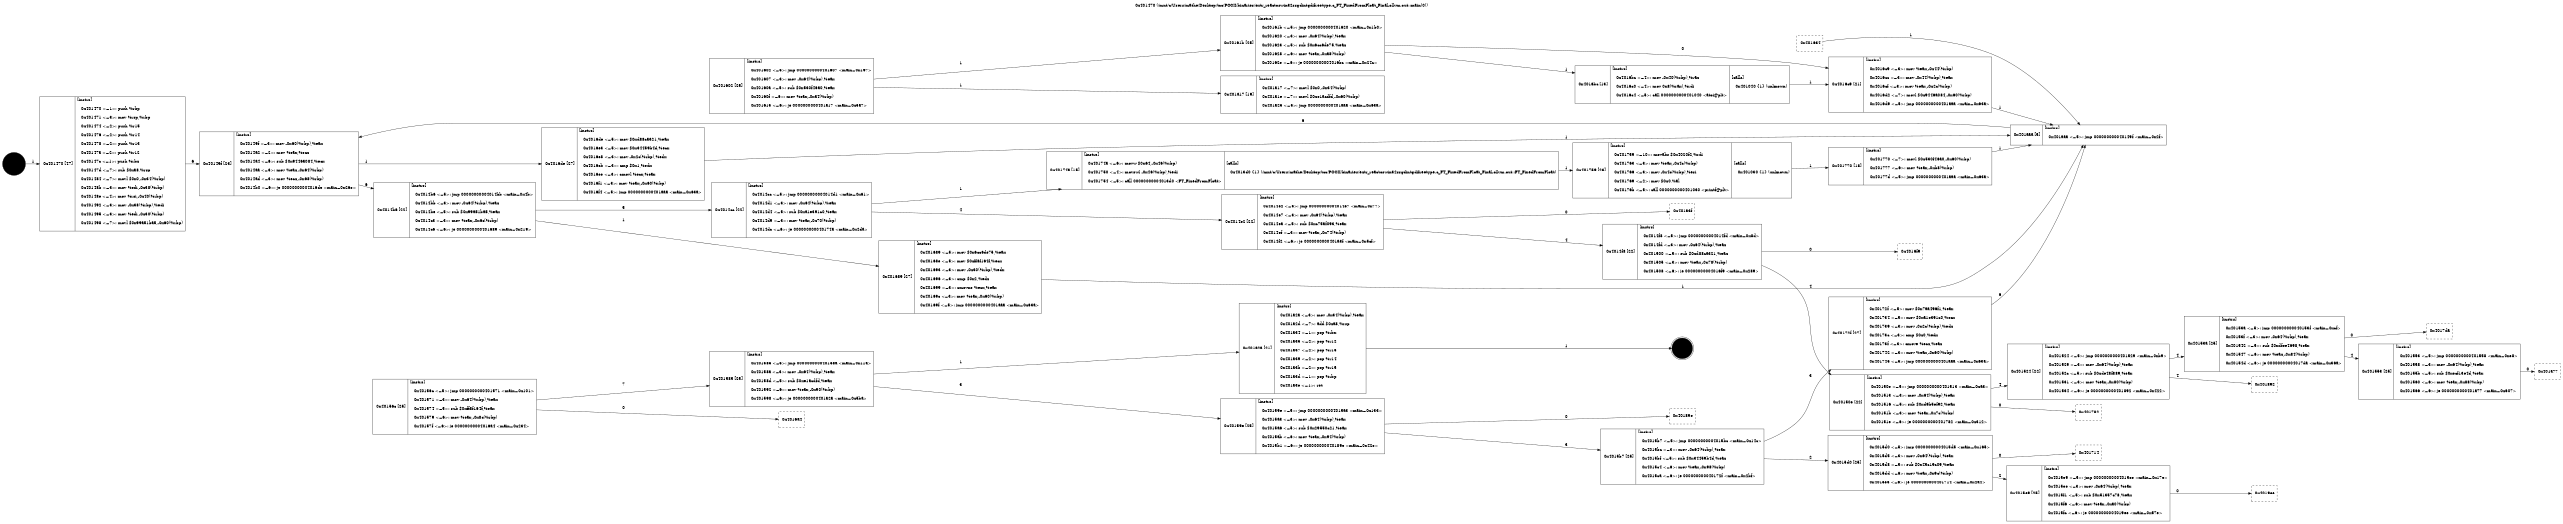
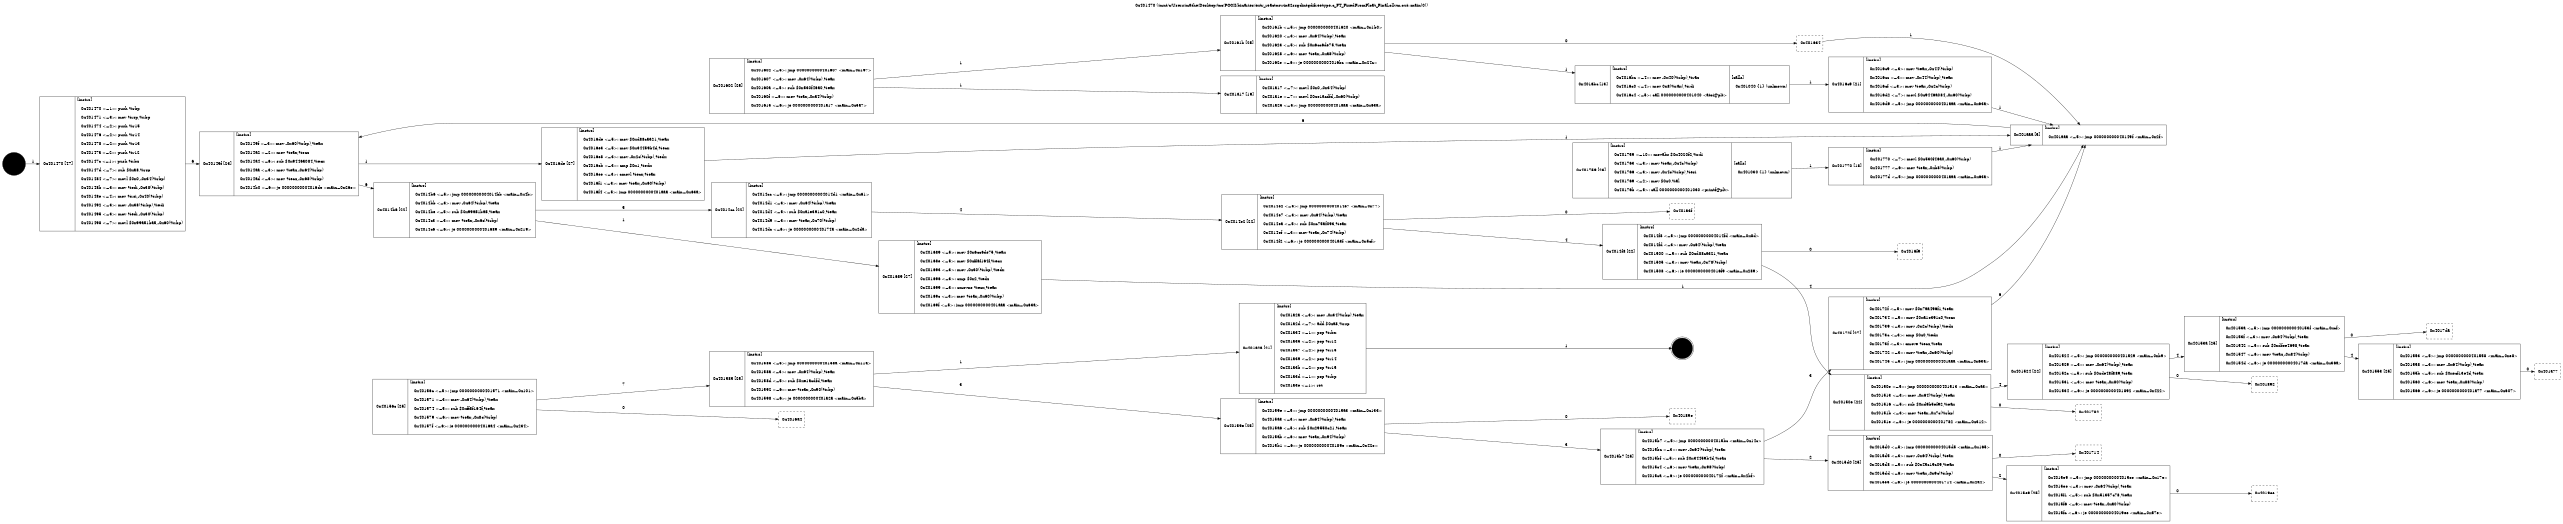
  digraph {
    label="0x401470 (/mnt/c/Users/mathe/Desktop/tcc/POCII/binaries/extr_reactoswin32ssgdintgdifreetype.c_FT_FixedFromFloat_Final-ollvm.out::main(0))"
    labelloc=t
    rankdir=LR
    node [shape=record]
    Entry [fillcolor=black height=0.3 shape=circle style=filled width=0.3]
    n2 [label="{\n     0x401470 [47]\l\n     | [instrs]\l\n     &nbsp;&nbsp;0x401470 \<+1\>: push %rbp\l\n     &nbsp;&nbsp;0x401471 \<+3\>: mov %rsp,%rbp\l\n     &nbsp;&nbsp;0x401474 \<+2\>: push %r15\l\n     &nbsp;&nbsp;0x401476 \<+2\>: push %r14\l\n     &nbsp;&nbsp;0x401478 \<+2\>: push %r13\l\n     &nbsp;&nbsp;0x40147a \<+2\>: push %r12\l\n     &nbsp;&nbsp;0x40147c \<+1\>: push %rbx\l\n     &nbsp;&nbsp;0x40147d \<+7\>: sub $0xa8,%rsp\l\n     &nbsp;&nbsp;0x401484 \<+7\>: movl $0x0,-0x34(%rbp)\l\n     &nbsp;&nbsp;0x40148b \<+3\>: mov %edi,-0x38(%rbp)\l\n     &nbsp;&nbsp;0x40148e \<+4\>: mov %rsi,-0x40(%rbp)\l\n     &nbsp;&nbsp;0x401492 \<+3\>: mov -0x38(%rbp),%edi\l\n     &nbsp;&nbsp;0x401495 \<+3\>: mov %edi,-0x30(%rbp)\l\n     &nbsp;&nbsp;0x401498 \<+7\>: movl $0x99a51ba5,-0x60(%rbp)\l\n  }"]
    n3 [label="{\n     0x40149f [23]\l\n     | [instrs]\l\n     &nbsp;&nbsp;0x40149f \<+3\>: mov -0x60(%rbp),%eax\l\n     &nbsp;&nbsp;0x4014a2 \<+2\>: mov %eax,%ecx\l\n     &nbsp;&nbsp;0x4014a4 \<+6\>: sub $0x9446a084,%ecx\l\n     &nbsp;&nbsp;0x4014aa \<+3\>: mov %eax,-0x64(%rbp)\l\n     &nbsp;&nbsp;0x4014ad \<+3\>: mov %ecx,-0x68(%rbp)\l\n     &nbsp;&nbsp;0x4014b0 \<+6\>: je 00000000004016de \<main+0x26e\>\l\n  }"]
    n4 [label="{\n     0x4016de [27]\l\n     | [instrs]\l\n     &nbsp;&nbsp;0x4016de \<+5\>: mov $0xd88ca321,%eax\l\n     &nbsp;&nbsp;0x4016e3 \<+5\>: mov $0x34459b4d,%ecx\l\n     &nbsp;&nbsp;0x4016e8 \<+3\>: mov -0x2c(%rbp),%edx\l\n     &nbsp;&nbsp;0x4016eb \<+3\>: cmp $0x1,%edx\l\n     &nbsp;&nbsp;0x4016ee \<+3\>: cmovl %ecx,%eax\l\n     &nbsp;&nbsp;0x4016f1 \<+3\>: mov %eax,-0x60(%rbp)\l\n     &nbsp;&nbsp;0x4016f4 \<+5\>: jmp 0000000000401aaa \<main+0x63a\>\l\n  }"]
    n5 [label="{\n     0x4014b6 [22]\l\n     | [instrs]\l\n     &nbsp;&nbsp;0x4014b6 \<+5\>: jmp 00000000004014bb \<main+0x4b\>\l\n     &nbsp;&nbsp;0x4014bb \<+3\>: mov -0x64(%rbp),%eax\l\n     &nbsp;&nbsp;0x4014be \<+5\>: sub $0x99a51ba5,%eax\l\n     &nbsp;&nbsp;0x4014c3 \<+3\>: mov %eax,-0x6c(%rbp)\l\n     &nbsp;&nbsp;0x4014c6 \<+6\>: je 0000000000401689 \<main+0x219\>\l\n  }"]
    n6 [label="{\n     0x401aaa [5]\l\n     | [instrs]\l\n     &nbsp;&nbsp;0x401aaa \<+5\>: jmp 000000000040149f \<main+0x2f\>\l\n  }"]
    n7 [label="{\n     0x401689 [27]\l\n     | [instrs]\l\n     &nbsp;&nbsp;0x401689 \<+5\>: mov $0x6cc6de75,%eax\l\n     &nbsp;&nbsp;0x40168e \<+5\>: mov $0xff8f164f,%ecx\l\n     &nbsp;&nbsp;0x401693 \<+3\>: mov -0x30(%rbp),%edx\l\n     &nbsp;&nbsp;0x401696 \<+3\>: cmp $0x2,%edx\l\n     &nbsp;&nbsp;0x401699 \<+3\>: cmovne %ecx,%eax\l\n     &nbsp;&nbsp;0x40169c \<+3\>: mov %eax,-0x60(%rbp)\l\n     &nbsp;&nbsp;0x40169f \<+5\>: jmp 0000000000401aaa \<main+0x63a\>\l\n  }"]
    n8 [label="{\n     0x4014cc [22]\l\n     | [instrs]\l\n     &nbsp;&nbsp;0x4014cc \<+5\>: jmp 00000000004014d1 \<main+0x61\>\l\n     &nbsp;&nbsp;0x4014d1 \<+3\>: mov -0x64(%rbp),%eax\l\n     &nbsp;&nbsp;0x4014d4 \<+5\>: sub $0xa1e391c0,%eax\l\n     &nbsp;&nbsp;0x4014d9 \<+3\>: mov %eax,-0x70(%rbp)\l\n     &nbsp;&nbsp;0x4014dc \<+6\>: je 000000000040174a \<main+0x2da\>\l\n  }"]
-   n9 [label="{\n     0x40174a [15]\l\n     | [instrs]\l\n     &nbsp;&nbsp;0x40174a \<+6\>: movw $0x64,-0x46(%rbp)\l\n     &nbsp;&nbsp;0x401750 \<+4\>: movswl -0x46(%rbp),%edi\l\n     &nbsp;&nbsp;0x401754 \<+5\>: call 00000000004013d0 \<FT_FixedFromFloat\>\l\n     | [calls]\l\n     &nbsp;&nbsp;0x4013d0 \{1\} (/mnt/c/Users/mathe/Desktop/tcc/POCII/binaries/extr_reactoswin32ssgdintgdifreetype.c_FT_FixedFromFloat_Final-ollvm.out::FT_FixedFromFloat)\l\n  }"]
    n10 [label="{\n     0x4014e2 [22]\l\n     | [instrs]\l\n     &nbsp;&nbsp;0x4014e2 \<+5\>: jmp 00000000004014e7 \<main+0x77\>\l\n     &nbsp;&nbsp;0x4014e7 \<+3\>: mov -0x64(%rbp),%eax\l\n     &nbsp;&nbsp;0x4014ea \<+5\>: sub $0xc75af093,%eax\l\n     &nbsp;&nbsp;0x4014ef \<+3\>: mov %eax,-0x74(%rbp)\l\n     &nbsp;&nbsp;0x4014f2 \<+6\>: je 0000000000401a3f \<main+0x5cf\>\l\n  }"]
    Exit [fillcolor=black height=0.3 peripheries=2 shape=circle style=filled width=0.3]
    n12 [label="{\n     0x401759 [23]\l\n     | [instrs]\l\n     &nbsp;&nbsp;0x401759 \<+10\>: movabs $0x4020f2,%rdi\l\n     &nbsp;&nbsp;0x401763 \<+3\>: mov %eax,-0x4c(%rbp)\l\n     &nbsp;&nbsp;0x401766 \<+3\>: mov -0x4c(%rbp),%esi\l\n     &nbsp;&nbsp;0x401769 \<+2\>: mov $0x0,%al\l\n     &nbsp;&nbsp;0x40176b \<+5\>: call 0000000000401030 \<printf@plt\>\l\n     | [calls]\l\n     &nbsp;&nbsp;0x401030 \{1\} (unknown)\l\n  }"]
    n13 [label="{\n     0x401a3f\l\n  }" style=dashed]
    n14 [label="{\n     0x4014f8 [22]\l\n     | [instrs]\l\n     &nbsp;&nbsp;0x4014f8 \<+5\>: jmp 00000000004014fd \<main+0x8d\>\l\n     &nbsp;&nbsp;0x4014fd \<+3\>: mov -0x64(%rbp),%eax\l\n     &nbsp;&nbsp;0x401500 \<+5\>: sub $0xd88ca321,%eax\l\n     &nbsp;&nbsp;0x401505 \<+3\>: mov %eax,-0x78(%rbp)\l\n     &nbsp;&nbsp;0x401508 \<+6\>: je 00000000004016f9 \<main+0x289\>\l\n  }"]
    n15 [label="{\n     0x401770 [18]\l\n     | [instrs]\l\n     &nbsp;&nbsp;0x401770 \<+7\>: movl $0x530f46a0,-0x60(%rbp)\l\n     &nbsp;&nbsp;0x401777 \<+6\>: mov %eax,-0xb8(%rbp)\l\n     &nbsp;&nbsp;0x40177d \<+5\>: jmp 0000000000401aaa \<main+0x63a\>\l\n  }"]
    n16 [label="{\n     0x4016f9\l\n  }" style=dashed]
    n17 [label="{\n     0x40150e [22]\l\n     | [instrs]\l\n     &nbsp;&nbsp;0x40150e \<+5\>: jmp 0000000000401513 \<main+0xa3\>\l\n     &nbsp;&nbsp;0x401513 \<+3\>: mov -0x64(%rbp),%eax\l\n     &nbsp;&nbsp;0x401516 \<+5\>: sub $0xd9b5ef92,%eax\l\n     &nbsp;&nbsp;0x40151b \<+3\>: mov %eax,-0x7c(%rbp)\l\n     &nbsp;&nbsp;0x40151e \<+6\>: je 0000000000401782 \<main+0x312\>\l\n  }"]
    n18 [label="{\n     0x401782\l\n  }" style=dashed]
    n19 [label="{\n     0x401524 [22]\l\n     | [instrs]\l\n     &nbsp;&nbsp;0x401524 \<+5\>: jmp 0000000000401529 \<main+0xb9\>\l\n     &nbsp;&nbsp;0x401529 \<+3\>: mov -0x64(%rbp),%eax\l\n     &nbsp;&nbsp;0x40152c \<+5\>: sub $0xde48f889,%eax\l\n     &nbsp;&nbsp;0x401531 \<+3\>: mov %eax,-0x80(%rbp)\l\n     &nbsp;&nbsp;0x401534 \<+6\>: je 0000000000401892 \<main+0x422\>\l\n  }"]
    n20 [label="{\n     0x4016c9 [21]\l\n     | [instrs]\l\n     &nbsp;&nbsp;0x4016c9 \<+3\>: mov %eax,-0x44(%rbp)\l\n     &nbsp;&nbsp;0x4016cc \<+3\>: mov -0x44(%rbp),%eax\l\n     &nbsp;&nbsp;0x4016cf \<+3\>: mov %eax,-0x2c(%rbp)\l\n     &nbsp;&nbsp;0x4016d2 \<+7\>: movl $0x9446a084,-0x60(%rbp)\l\n     &nbsp;&nbsp;0x4016d9 \<+5\>: jmp 0000000000401aaa \<main+0x63a\>\l\n  }"]
    n21 [label="{\n     0x401892\l\n  }" style=dashed]
    n22 [label="{\n     0x40153a [25]\l\n     | [instrs]\l\n     &nbsp;&nbsp;0x40153a \<+5\>: jmp 000000000040153f \<main+0xcf\>\l\n     &nbsp;&nbsp;0x40153f \<+3\>: mov -0x64(%rbp),%eax\l\n     &nbsp;&nbsp;0x401542 \<+5\>: sub $0xdfee4698,%eax\l\n     &nbsp;&nbsp;0x401547 \<+6\>: mov %eax,-0x84(%rbp)\l\n     &nbsp;&nbsp;0x40154d \<+6\>: je 00000000004017da \<main+0x36a\>\l\n  }"]
    n23 [label="{\n     0x401634\l\n  }" style=dashed]
    n24 [label="{\n     0x4017da\l\n  }" style=dashed]
    n25 [label="{\n     0x401553 [25]\l\n     | [instrs]\l\n     &nbsp;&nbsp;0x401553 \<+5\>: jmp 0000000000401558 \<main+0xe8\>\l\n     &nbsp;&nbsp;0x401558 \<+3\>: mov -0x64(%rbp),%eax\l\n     &nbsp;&nbsp;0x40155b \<+5\>: sub $0xecf13e4d,%eax\l\n     &nbsp;&nbsp;0x401560 \<+6\>: mov %eax,-0x88(%rbp)\l\n     &nbsp;&nbsp;0x401566 \<+6\>: je 0000000000401a77 \<main+0x607\>\l\n  }"]
    n26 [label="{\n     0x4016bc [13]\l\n     | [instrs]\l\n     &nbsp;&nbsp;0x4016bc \<+4\>: mov -0x40(%rbp),%rax\l\n     &nbsp;&nbsp;0x4016c0 \<+4\>: mov 0x8(%rax),%rdi\l\n     &nbsp;&nbsp;0x4016c4 \<+5\>: call 0000000000401040 \<atoi@plt\>\l\n     | [calls]\l\n     &nbsp;&nbsp;0x401040 \{1\} (unknown)\l\n  }"]
    n27 [label="{\n     0x401a77\l\n  }" style=dashed]
    n28 [label="{\n     0x40161b [25]\l\n     | [instrs]\l\n     &nbsp;&nbsp;0x40161b \<+5\>: jmp 0000000000401620 \<main+0x1b0\>\l\n     &nbsp;&nbsp;0x401620 \<+3\>: mov -0x64(%rbp),%eax\l\n     &nbsp;&nbsp;0x401623 \<+5\>: sub $0x6cc6de75,%eax\l\n     &nbsp;&nbsp;0x401628 \<+6\>: mov %eax,-0xa8(%rbp)\l\n     &nbsp;&nbsp;0x40162e \<+6\>: je 00000000004016bc \<main+0x24c\>\l\n  }"]
    n29 [label="{\n     0x40156c [25]\l\n     | [instrs]\l\n     &nbsp;&nbsp;0x40156c \<+5\>: jmp 0000000000401571 \<main+0x101\>\l\n     &nbsp;&nbsp;0x401571 \<+3\>: mov -0x64(%rbp),%eax\l\n     &nbsp;&nbsp;0x401574 \<+5\>: sub $0xff8f164f,%eax\l\n     &nbsp;&nbsp;0x401579 \<+6\>: mov %eax,-0x8c(%rbp)\l\n     &nbsp;&nbsp;0x40157f \<+6\>: je 00000000004016a4 \<main+0x234\>\l\n  }"]
    n30 [label="{\n     0x4016a4\l\n  }" style=dashed]
    n31 [label="{\n     0x401585 [25]\l\n     | [instrs]\l\n     &nbsp;&nbsp;0x401585 \<+5\>: jmp 000000000040158a \<main+0x11a\>\l\n     &nbsp;&nbsp;0x40158a \<+3\>: mov -0x64(%rbp),%eax\l\n     &nbsp;&nbsp;0x40158d \<+5\>: sub $0xe1acdfd,%eax\l\n     &nbsp;&nbsp;0x401592 \<+6\>: mov %eax,-0x90(%rbp)\l\n     &nbsp;&nbsp;0x401598 \<+6\>: je 0000000000401a2a \<main+0x5ba\>\l\n  }"]
    n32 [label="{\n     0x401a17 [19]\l\n     | [instrs]\l\n     &nbsp;&nbsp;0x401a17 \<+7\>: movl $0x0,-0x34(%rbp)\l\n     &nbsp;&nbsp;0x401a1e \<+7\>: movl $0xe1acdfd,-0x60(%rbp)\l\n     &nbsp;&nbsp;0x401a25 \<+5\>: jmp 0000000000401aaa \<main+0x63a\>\l\n  }"]
    n33 [label="{\n     0x401a2a [21]\l\n     | [instrs]\l\n     &nbsp;&nbsp;0x401a2a \<+3\>: mov -0x34(%rbp),%eax\l\n     &nbsp;&nbsp;0x401a2d \<+7\>: add $0xa8,%rsp\l\n     &nbsp;&nbsp;0x401a34 \<+1\>: pop %rbx\l\n     &nbsp;&nbsp;0x401a35 \<+2\>: pop %r12\l\n     &nbsp;&nbsp;0x401a37 \<+2\>: pop %r13\l\n     &nbsp;&nbsp;0x401a39 \<+2\>: pop %r14\l\n     &nbsp;&nbsp;0x401a3b \<+2\>: pop %r15\l\n     &nbsp;&nbsp;0x401a3d \<+1\>: pop %rbp\l\n     &nbsp;&nbsp;0x401a3e \<+1\>: ret\l\n  }"]
    n34 [label="{\n     0x40159e [25]\l\n     | [instrs]\l\n     &nbsp;&nbsp;0x40159e \<+5\>: jmp 00000000004015a3 \<main+0x133\>\l\n     &nbsp;&nbsp;0x4015a3 \<+3\>: mov -0x64(%rbp),%eax\l\n     &nbsp;&nbsp;0x4015a6 \<+5\>: sub $0x29550c21,%eax\l\n     &nbsp;&nbsp;0x4015ab \<+6\>: mov %eax,-0x94(%rbp)\l\n     &nbsp;&nbsp;0x4015b1 \<+6\>: je 000000000040189e \<main+0x42e\>\l\n  }"]
    n35 [label="{\n     0x401602 [25]\l\n     | [instrs]\l\n     &nbsp;&nbsp;0x401602 \<+5\>: jmp 0000000000401607 \<main+0x197\>\l\n     &nbsp;&nbsp;0x401607 \<+3\>: mov -0x64(%rbp),%eax\l\n     &nbsp;&nbsp;0x40160a \<+5\>: sub $0x530f46a0,%eax\l\n     &nbsp;&nbsp;0x40160f \<+6\>: mov %eax,-0xa4(%rbp)\l\n     &nbsp;&nbsp;0x401615 \<+6\>: je 0000000000401a17 \<main+0x5a7\>\l\n  }"]
    n36 [label="{\n     0x40189e\l\n  }" style=dashed]
    n37 [label="{\n     0x4015b7 [25]\l\n     | [instrs]\l\n     &nbsp;&nbsp;0x4015b7 \<+5\>: jmp 00000000004015bc \<main+0x14c\>\l\n     &nbsp;&nbsp;0x4015bc \<+3\>: mov -0x64(%rbp),%eax\l\n     &nbsp;&nbsp;0x4015bf \<+5\>: sub $0x34459b4d,%eax\l\n     &nbsp;&nbsp;0x4015c4 \<+6\>: mov %eax,-0x98(%rbp)\l\n     &nbsp;&nbsp;0x4015ca \<+6\>: je 000000000040172f \<main+0x2bf\>\l\n  }"]
    n38 [label="{\n     0x4019ee\l\n  }" style=dashed]
    n39 [label="{\n     0x40172f [27]\l\n     | [instrs]\l\n     &nbsp;&nbsp;0x40172f \<+5\>: mov $0x7aa496f1,%eax\l\n     &nbsp;&nbsp;0x401734 \<+5\>: mov $0xa1e391c0,%ecx\l\n     &nbsp;&nbsp;0x401739 \<+3\>: mov -0x2c(%rbp),%edx\l\n     &nbsp;&nbsp;0x40173c \<+3\>: cmp $0x0,%edx\l\n     &nbsp;&nbsp;0x40173f \<+3\>: cmove %ecx,%eax\l\n     &nbsp;&nbsp;0x401742 \<+3\>: mov %eax,-0x60(%rbp)\l\n     &nbsp;&nbsp;0x401745 \<+5\>: jmp 0000000000401aaa \<main+0x63a\>\l\n  }"]
    n40 [label="{\n     0x4015d0 [25]\l\n     | [instrs]\l\n     &nbsp;&nbsp;0x4015d0 \<+5\>: jmp 00000000004015d5 \<main+0x165\>\l\n     &nbsp;&nbsp;0x4015d5 \<+3\>: mov -0x64(%rbp),%eax\l\n     &nbsp;&nbsp;0x4015d8 \<+5\>: sub $0x45c19c09,%eax\l\n     &nbsp;&nbsp;0x4015dd \<+6\>: mov %eax,-0x9c(%rbp)\l\n     &nbsp;&nbsp;0x4015e3 \<+6\>: je 0000000000401714 \<main+0x2a4\>\l\n  }"]
    n41 [label="{\n     0x4015e9 [25]\l\n     | [instrs]\l\n     &nbsp;&nbsp;0x4015e9 \<+5\>: jmp 00000000004015ee \<main+0x17e\>\l\n     &nbsp;&nbsp;0x4015ee \<+3\>: mov -0x64(%rbp),%eax\l\n     &nbsp;&nbsp;0x4015f1 \<+5\>: sub $0x51357c78,%eax\l\n     &nbsp;&nbsp;0x4015f6 \<+6\>: mov %eax,-0xa0(%rbp)\l\n     &nbsp;&nbsp;0x4015fc \<+6\>: je 00000000004019ee \<main+0x57e\>\l\n  }"]
    n42 [label="{\n     0x401714\l\n  }" style=dashed]
    Entry -> n2 [label=" 1"]
    n2 -> n3 [label=" 6"]
    n3 -> n4 [label=" 1"]
    n3 -> n5 [label=" 6"]
    n4 -> n6 [label=" 1"]
    n5 -> n7 [label=" 1"]
    n5 -> n8 [label=" 5"]
    n6 -> n3 [label=" 6"]
    n7 -> n6 [label=" 1"]
-   n8 -> n9 [label=" 1"]
    n8 -> n10 [label=" 4"]
-   n9 -> n12 [label=" 1"]
    n10 -> n13 [label=" 0"]
    n10 -> n14 [label=" 4"]
    n12 -> n15 [label=" 1"]
    n14 -> n16 [label=" 0"]
    n14 -> n17 [label=" 4"]
    n15 -> n6 [label=" 1"]
    n17 -> n18 [label=" 0"]
    n17 -> n19 [label=" 4"]
-   n19 -> n21 [label=" 4"]
+   n19 -> n21 [label=" 0"]
    n19 -> n22 [label=" 4"]
    n20 -> n6 [label=" 1"]
    n22 -> n24 [label=" 0"]
    n22 -> n25 [label=" 4"]
    n23 -> n6 [label=" 1"]
    n25 -> n27 [label=" 0"]
    n26 -> n20 [label=" 1"]
-   n28 -> n20 [label=" 0"]
+   n28 -> n23 [label=" 0"]
    n28 -> n26 [label=" 1"]
    n29 -> n30 [label=" 0"]
    n29 -> n31 [label=" 7"]
    n31 -> n33 [label=" 1"]
    n31 -> n34 [label=" 3"]
    n33 -> Exit [label=" 1"]
    n34 -> n36 [label=" 0"]
    n34 -> n37 [label=" 3"]
    n35 -> n28 [label=" 1"]
    n35 -> n32 [label=" 1"]
    n37 -> n39 [label=" 3"]
    n37 -> n40 [label=" 2"]
    n39 -> n6 [label=" 6"]
    n40 -> n41 [label=" 2"]
    n40 -> n42 [label=" 0"]
    n41 -> n38 [label=" 0"]
  }
